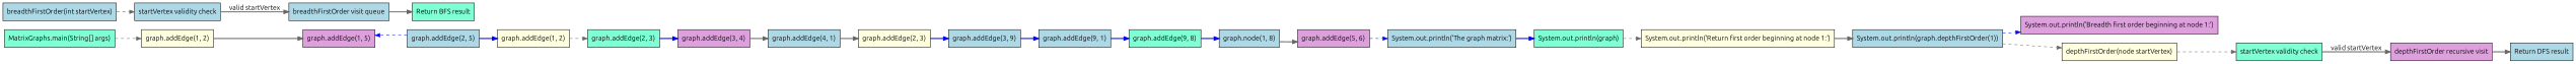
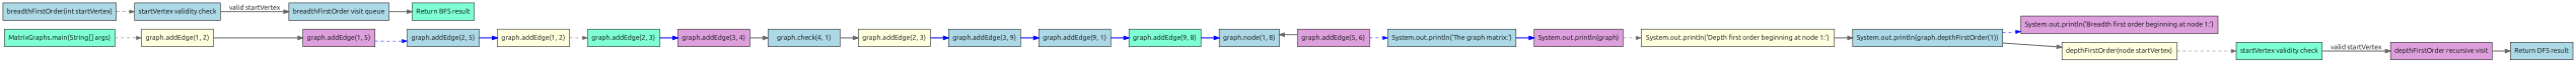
  digraph {
    fontname=Ubuntu
    rankdir=LR
    node [fillcolor=lightblue fontname=Ubuntu shape=box style=filled]
    edge [color=gray40 fontname=Ubuntu style=bold]
    n1 [fillcolor=aquamarine label="MatrixGraphs.main(String[] args)"]
    n2 [fillcolor=lightyellow label="graph.addEdge(1, 2)"]
    n3 [fillcolor=plum label="graph.addEdge(1, 5)"]
    n4 [label="graph.addEdge(2, 5)"]
    n5 [fillcolor=lightyellow label="graph.addEdge(1, 2)"]
    n6 [fillcolor=aquamarine label="graph.addEdge(2, 3)"]
    n7 [fillcolor=plum label="graph.addEdge(3, 4)"]
-   n8 [label="graph.addEdge(4, 1)"]
+   n8 [label="graph.check(4, 1)"]
    n9 [fillcolor=lightyellow label="graph.addEdge(2, 3)"]
    n10 [label="graph.addEdge(3, 9)"]
    n11 [label="graph.addEdge(9, 1)"]
    n12 [fillcolor=aquamarine label="graph.addEdge(9, 8)"]
    n13 [label="graph.node(1, 8)"]
    n14 [fillcolor=plum label="graph.addEdge(5, 6)"]
    n15 [label="System.out.println('The graph matrix:')"]
-   n16 [fillcolor=aquamarine label="System.out.println(graph)"]
-   n17 [fillcolor=lightyellow label="System.out.println('Return first order beginning at node 1:')"]
+   n16 [fillcolor=plum label="System.out.println(graph)"]
+   n17 [fillcolor=lightyellow label="System.out.println('Depth first order beginning at node 1:')"]
    n18 [label="System.out.println(graph.depthFirstOrder(1))"]
    n19 [fillcolor=plum label="System.out.println('Breadth first order beginning at node 1:')"]
    n20 [fillcolor=lightyellow label="depthFirstOrder(node startVertex)"]
    n21 [fillcolor=aquamarine label="startVertex validity check"]
    n22 [label="breadthFirstOrder(int startVertex)"]
    n23 [label="startVertex validity check"]
    n24 [fillcolor=plum label="depthFirstOrder recursive visit"]
    n25 [label="Return DFS result"]
    n26 [label="breadthFirstOrder visit queue"]
    n27 [fillcolor=aquamarine label="Return BFS result"]
    n1 -> n2 [style=dashed]
    n2 -> n3
-   n4 -> n3 [color=blue style=dashed]
+   n3 -> n4 [color=blue style=dashed]
    n4 -> n5 [color=blue]
    n5 -> n6 [style=dashed]
    n6 -> n7 [color=blue]
    n7 -> n8
    n8 -> n9
    n9 -> n10 [color=blue]
    n10 -> n11 [color=blue]
    n11 -> n12 [color=blue]
    n12 -> n13 [color=blue]
-   n13 -> n14
+   n14 -> n13
    n14 -> n15 [color=blue style=dashed]
    n15 -> n16 [color=blue]
    n16 -> n17 [style=dashed]
    n17 -> n18
    n18 -> n19 [color=blue style=dashed]
-   n18 -> n20 [style=dashed]
+   n18 -> n20
    n20 -> n21 [style=dashed]
    n21 -> n24 [label="valid startVertex"]
    n22 -> n23 [style=dashed]
    n23 -> n26 [label="valid startVertex"]
    n24 -> n25
    n26 -> n27
  }
